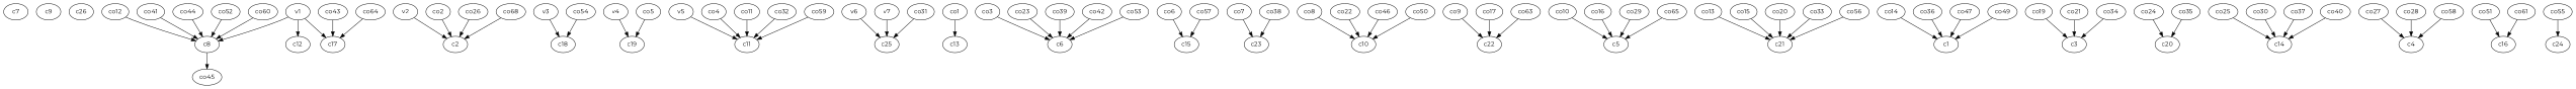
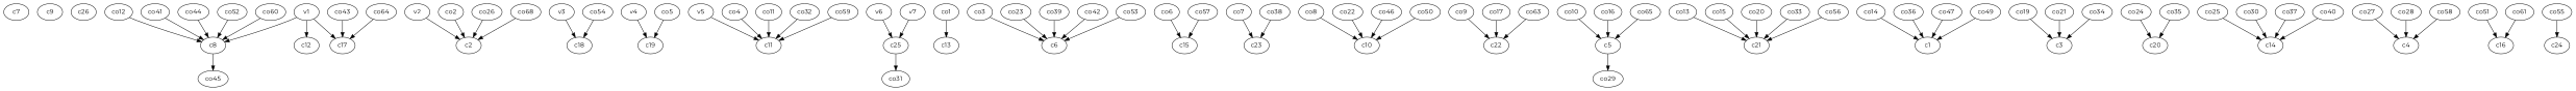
  strict digraph {
    fontname=Montserrat
    node [fontname=Montserrat]
    edge [fontname=Montserrat weight=1]
    c7
    c9
    c26
    v1
    c8
    c12
    c17
    co45
    v2
    c2
    v3
    c18
    v4
    c19
    v5
    c11
    v6
    c25
    v7
    co1
    c13
    co2
    co3
    c6
    co4
    co5
    co6
    c15
    co7
    c23
    co8
    c10
    co9
    c22
    co10
    c5
    co11
    co12
    co13
    c21
    co14
    c1
    co15
    co16
    co17
    co19
    c3
    co20
    co21
    co22
    co23
    co24
    c20
    co25
    c14
    co26
    co27
    c4
    co28
    co29
    co30
    co31
    co32
    co33
    co34
    co35
    co36
    co37
    co38
    co39
    co40
    co41
    co42
    co43
    co44
    co46
    co47
    n78 [label=co68]
    co49
    co50
    co51
    c16
    co52
    co53
    co54
    co55
    c24
    co56
    co57
    co58
    co59
    co60
    co61
    co63
    co64
    co65
    v1 -> c8
    v1 -> c12
    v1 -> c17
    c8 -> co45
    v2 -> c2
    v3 -> c18
    v4 -> c19
    v5 -> c11
    v6 -> c25
    v7 -> c25
    co1 -> c13
    co2 -> c2
    co3 -> c6
    co4 -> c11
    co5 -> c19
    co6 -> c15
    co7 -> c23
    co8 -> c10
    co9 -> c22
    co10 -> c5
    co11 -> c11
    co12 -> c8
    co13 -> c21
    co14 -> c1
    co15 -> c21
    co16 -> c5
    co17 -> c22
    co19 -> c3
    co20 -> c21
    co21 -> c3
    co22 -> c10
    co23 -> c6
    co24 -> c20
    co25 -> c14
    co26 -> c2
    co27 -> c4
    co28 -> c4
-   co29 -> c5
+   c5 -> co29
    co30 -> c14
-   co31 -> c25
+   c25 -> co31
    co32 -> c11
    co33 -> c21
    co34 -> c3
    co35 -> c20
    co36 -> c1
    co37 -> c14
    co38 -> c23
    co39 -> c6
    co40 -> c14
    co41 -> c8
    co42 -> c6
    co43 -> c17
    co44 -> c8
    co46 -> c10
    co47 -> c1
    n78 -> c2
    co49 -> c1
    co50 -> c10
    co51 -> c16
    co52 -> c8
    co53 -> c6
    co54 -> c18
    co55 -> c24
    co56 -> c21
    co57 -> c15
    co58 -> c4
    co59 -> c11
    co60 -> c8
    co61 -> c16
    co63 -> c22
    co64 -> c17
    co65 -> c5
  }
